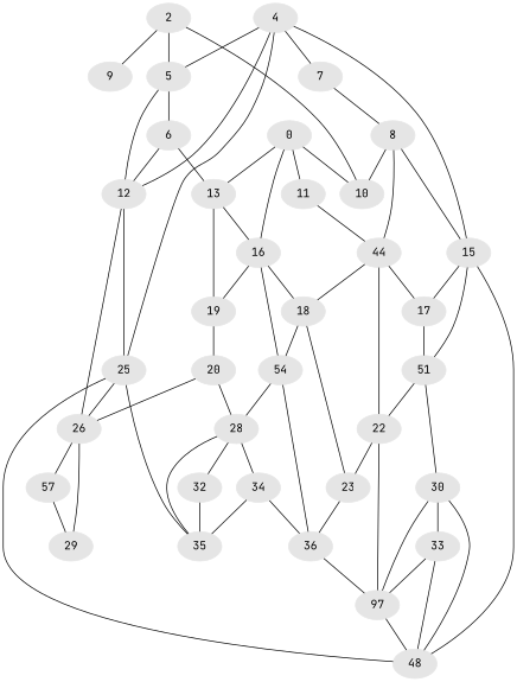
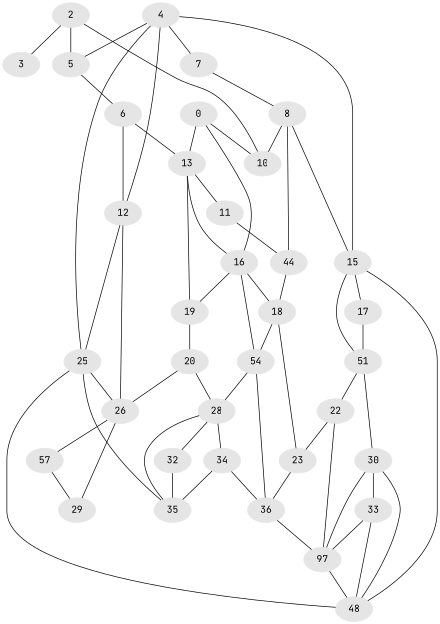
  graph {
    fontname="JetBrains Mono"
    node [color=gray90 fontname="JetBrains Mono" style=filled]
    edge [fontname="JetBrains Mono" weight=1.0]
    7
    8
    2
-   3 [label=9]
+   3
    10
    5
    12
    6
    4
    15
    25
    26
    17
    n14 [label=51]
    n15 [label=48]
    35
    13
    16
    19
    n20 [label=44]
    18
    22
    n23 [label=0]
    11
    n25 [label=54]
    n26 [label=57]
    29
    20
    23
    n30 [label=97]
    30
    28
    36
    32
    34
    33
    7 -- 8
    8 -- 10
    8 -- 15
    8 -- n20
    2 -- 3
    2 -- 10
    2 -- 5
-   5 -- 12 [weight=2.0]
    5 -- 6
    12 -- 25
    12 -- 26
    6 -- 12
    6 -- 13 [weight=2.0]
    4 -- 7 [weight=2.0]
    4 -- 5 [weight=2.0]
    4 -- 12
    4 -- 15
    4 -- 25
    15 -- 17
    15 -- n14
    15 -- n15
    25 -- 26
    25 -- n15 [weight=2.0]
    25 -- 35
    26 -- n26
    26 -- 29
    17 -- n14 [weight=2.0]
    n14 -- 22
    n14 -- 30
    13 -- 16
    13 -- 19
    16 -- 19
    16 -- 18 [weight=2.0]
    16 -- n25
    19 -- 20 [weight=2.0]
-   n20 -- 17
    n20 -- 18
-   n20 -- 22
    18 -- n25
    18 -- 23
    22 -- 23 [weight=2.0]
    22 -- n30
    n23 -- 10 [weight=2.0]
    n23 -- 13
    n23 -- 16
-   n23 -- 11
+   13 -- 11
    11 -- n20
    n25 -- 28
    n25 -- 36
    n26 -- 29
    20 -- 26
    20 -- 28
    23 -- 36
    n30 -- n15
    30 -- n15
    30 -- n30
    30 -- 33 [weight=2.0]
    28 -- 35
    28 -- 32
    28 -- 34 [weight=2.0]
    36 -- n30 [weight=2.0]
    32 -- 35
    34 -- 35 [weight=2.0]
    34 -- 36 [weight=2.0]
    33 -- n15
    33 -- n30
  }
